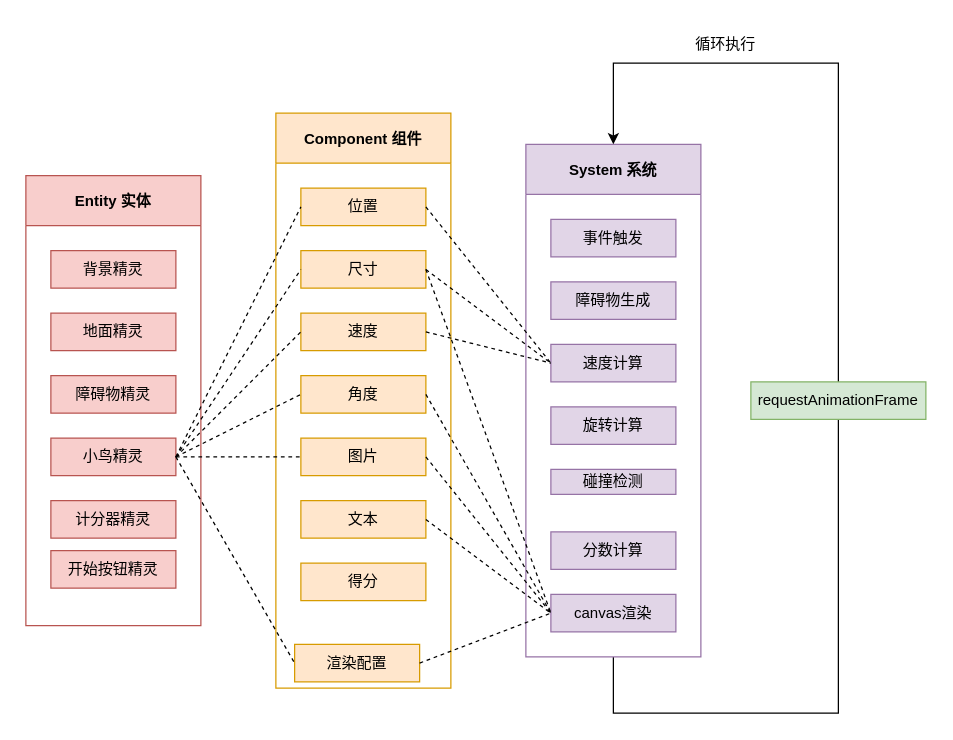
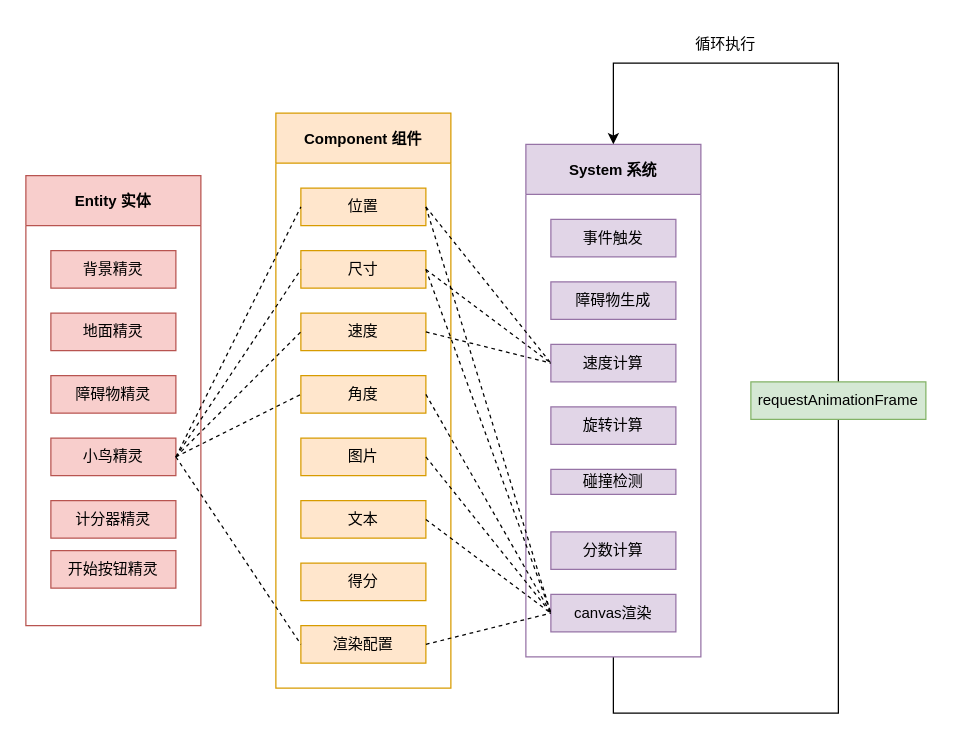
  <mxCell id="0" />
  <mxCell id="1" parent="0" />
  <mxCell id="2" value="Entity 实体" style="swimlane;startSize=40;fillColor=#f8cecc;strokeColor=#b85450;swimlaneFillColor=none;sketch=0;" parent="1" vertex="1"><mxGeometry x="20" y="140" width="140" height="360" as="geometry" /></mxCell>
  <mxCell id="3" value="背景精灵" style="rounded=0;whiteSpace=wrap;html=1;sketch=0;fillColor=#f8cecc;strokeColor=#b85450;" parent="2" vertex="1"><mxGeometry x="20" y="60" width="100" height="30" as="geometry" /></mxCell>
  <mxCell id="4" value="地面精灵" style="rounded=0;whiteSpace=wrap;html=1;sketch=0;fillColor=#f8cecc;strokeColor=#b85450;" parent="2" vertex="1"><mxGeometry x="20" y="110" width="100" height="30" as="geometry" /></mxCell>
  <mxCell id="5" value="障碍物精灵" style="rounded=0;whiteSpace=wrap;html=1;sketch=0;fillColor=#f8cecc;strokeColor=#b85450;" parent="2" vertex="1"><mxGeometry x="20" y="160" width="100" height="30" as="geometry" /></mxCell>
  <mxCell id="6" value="小鸟精灵" style="rounded=0;whiteSpace=wrap;html=1;sketch=0;fillColor=#f8cecc;strokeColor=#b85450;" parent="2" vertex="1"><mxGeometry x="20" y="210" width="100" height="30" as="geometry" /></mxCell>
  <mxCell id="7" value="计分器精灵" style="rounded=0;whiteSpace=wrap;html=1;sketch=0;fillColor=#f8cecc;strokeColor=#b85450;" parent="2" vertex="1"><mxGeometry x="20" y="260" width="100" height="30" as="geometry" /></mxCell>
  <mxCell id="8" value="开始按钮精灵" style="rounded=0;whiteSpace=wrap;html=1;sketch=0;fillColor=#f8cecc;strokeColor=#b85450;" parent="2" vertex="1"><mxGeometry x="20" y="300" width="100" height="30" as="geometry" /></mxCell>
  <mxCell id="9" value="Component 组件" style="swimlane;startSize=40;fillColor=#ffe6cc;strokeColor=#d79b00;swimlaneFillColor=none;sketch=0;" parent="1" vertex="1"><mxGeometry x="220" y="90" width="140" height="460" as="geometry" /></mxCell>
  <mxCell id="10" value="位置" style="rounded=0;whiteSpace=wrap;html=1;sketch=0;fillColor=#ffe6cc;strokeColor=#d79b00;glass=0;" parent="9" vertex="1"><mxGeometry x="20" y="60" width="100" height="30" as="geometry" /></mxCell>
  <mxCell id="11" value="尺寸" style="rounded=0;whiteSpace=wrap;html=1;sketch=0;fillColor=#ffe6cc;strokeColor=#d79b00;" parent="9" vertex="1"><mxGeometry x="20" y="110" width="100" height="30" as="geometry" /></mxCell>
  <mxCell id="12" value="速度" style="rounded=0;whiteSpace=wrap;html=1;sketch=0;fillColor=#ffe6cc;strokeColor=#d79b00;" parent="9" vertex="1"><mxGeometry x="20" y="160" width="100" height="30" as="geometry" /></mxCell>
  <mxCell id="13" value="角度" style="rounded=0;whiteSpace=wrap;html=1;sketch=0;fillColor=#ffe6cc;strokeColor=#d79b00;" parent="9" vertex="1"><mxGeometry x="20" y="210" width="100" height="30" as="geometry" /></mxCell>
  <mxCell id="14" value="图片" style="rounded=0;whiteSpace=wrap;html=1;sketch=0;fillColor=#ffe6cc;strokeColor=#d79b00;" parent="9" vertex="1"><mxGeometry x="20" y="260" width="100" height="30" as="geometry" /></mxCell>
  <mxCell id="15" value="文本" style="rounded=0;whiteSpace=wrap;html=1;sketch=0;fillColor=#ffe6cc;strokeColor=#d79b00;" parent="9" vertex="1"><mxGeometry x="20" y="310" width="100" height="30" as="geometry" /></mxCell>
  <mxCell id="16" value="得分" style="rounded=0;whiteSpace=wrap;html=1;sketch=0;fillColor=#ffe6cc;strokeColor=#d79b00;" parent="9" vertex="1"><mxGeometry x="20" y="360" width="100" height="30" as="geometry" /></mxCell>
- <mxCell id="17" value="渲染配置" style="rounded=0;whiteSpace=wrap;html=1;sketch=0;fillColor=#ffe6cc;strokeColor=#d79b00;" parent="9" vertex="1"><mxGeometry x="15" y="425" width="100" height="30" as="geometry" /></mxCell>
+ <mxCell id="17" value="渲染配置" style="rounded=0;whiteSpace=wrap;html=1;sketch=0;fillColor=#ffe6cc;strokeColor=#d79b00;" parent="9" vertex="1"><mxGeometry x="20" y="410" width="100" height="30" as="geometry" /></mxCell>
  <mxCell id="18" style="edgeStyle=elbowEdgeStyle;rounded=0;orthogonalLoop=1;jettySize=auto;elbow=vertical;html=1;exitX=0.5;exitY=1;exitDx=0;exitDy=0;entryX=0.5;entryY=1;entryDx=0;entryDy=0;fontSize=11;endArrow=none;endFill=0;strokeColor=#000000;strokeWidth=1;" parent="1" source="19" target="43" edge="1"><mxGeometry relative="1" as="geometry"><Array as="points"><mxPoint x="580" y="570" /></Array></mxGeometry></mxCell>
  <mxCell id="19" value="System 系统" style="swimlane;startSize=40;fillColor=#e1d5e7;strokeColor=#9673a6;swimlaneFillColor=none;sketch=0;" parent="1" vertex="1"><mxGeometry x="420" y="115" width="140" height="410" as="geometry" /></mxCell>
  <mxCell id="20" value="事件触发" style="rounded=0;whiteSpace=wrap;html=1;sketch=0;fillColor=#e1d5e7;strokeColor=#9673a6;" parent="19" vertex="1"><mxGeometry x="20" y="60" width="100" height="30" as="geometry" /></mxCell>
  <mxCell id="21" value="障碍物生成" style="rounded=0;whiteSpace=wrap;html=1;sketch=0;fillColor=#e1d5e7;strokeColor=#9673a6;" parent="19" vertex="1"><mxGeometry x="20" y="110" width="100" height="30" as="geometry" /></mxCell>
  <mxCell id="22" value="速度计算" style="rounded=0;whiteSpace=wrap;html=1;sketch=0;fillColor=#e1d5e7;strokeColor=#9673a6;" parent="19" vertex="1"><mxGeometry x="20" y="160" width="100" height="30" as="geometry" /></mxCell>
  <mxCell id="23" value="旋转计算" style="rounded=0;whiteSpace=wrap;html=1;sketch=0;fillColor=#e1d5e7;strokeColor=#9673a6;" parent="19" vertex="1"><mxGeometry x="20" y="210" width="100" height="30" as="geometry" /></mxCell>
  <mxCell id="24" value="碰撞检测" style="rounded=0;whiteSpace=wrap;html=1;sketch=0;fillColor=#e1d5e7;strokeColor=#9673a6;" parent="19" vertex="1"><mxGeometry x="20" y="260" width="100" height="20" as="geometry" /></mxCell>
  <mxCell id="25" value="分数计算" style="rounded=0;whiteSpace=wrap;html=1;sketch=0;fillColor=#e1d5e7;strokeColor=#9673a6;" parent="19" vertex="1"><mxGeometry x="20" y="310" width="100" height="30" as="geometry" /></mxCell>
  <mxCell id="26" value="canvas渲染" style="rounded=0;whiteSpace=wrap;html=1;sketch=0;fillColor=#e1d5e7;strokeColor=#9673a6;" parent="19" vertex="1"><mxGeometry x="20" y="360" width="100" height="30" as="geometry" /></mxCell>
  <mxCell id="27" style="rounded=0;orthogonalLoop=1;jettySize=auto;html=1;exitX=1;exitY=0.5;exitDx=0;exitDy=0;entryX=0;entryY=0.5;entryDx=0;entryDy=0;fontSize=11;endArrow=none;endFill=0;strokeColor=#000000;strokeWidth=1;dashed=1;" parent="1" source="6" target="10" edge="1"><mxGeometry relative="1" as="geometry" /></mxCell>
  <mxCell id="28" style="rounded=0;orthogonalLoop=1;jettySize=auto;html=1;exitX=1;exitY=0.5;exitDx=0;exitDy=0;entryX=0;entryY=0.5;entryDx=0;entryDy=0;fontSize=11;endArrow=none;endFill=0;strokeColor=#000000;strokeWidth=1;dashed=1;" parent="1" source="6" target="13" edge="1"><mxGeometry relative="1" as="geometry" /></mxCell>
- <mxCell id="29" style="rounded=0;orthogonalLoop=1;jettySize=auto;html=1;exitX=1;exitY=0.5;exitDx=0;exitDy=0;entryX=0;entryY=0.5;entryDx=0;entryDy=0;fontSize=11;endArrow=none;endFill=0;strokeColor=#000000;strokeWidth=1;dashed=1;" parent="1" source="6" target="14" edge="1"><mxGeometry relative="1" as="geometry" /></mxCell>
  <mxCell id="30" style="rounded=0;orthogonalLoop=1;jettySize=auto;html=1;exitX=1;exitY=0.5;exitDx=0;exitDy=0;entryX=0;entryY=0.5;entryDx=0;entryDy=0;fontSize=11;endArrow=none;endFill=0;strokeColor=#000000;strokeWidth=1;dashed=1;" parent="1" source="6" target="17" edge="1"><mxGeometry relative="1" as="geometry" /></mxCell>
  <mxCell id="31" style="edgeStyle=none;rounded=0;orthogonalLoop=1;jettySize=auto;html=1;exitX=1;exitY=0.5;exitDx=0;exitDy=0;entryX=0;entryY=0.5;entryDx=0;entryDy=0;fontSize=11;endArrow=none;endFill=0;strokeColor=#000000;strokeWidth=1;dashed=1;" parent="1" source="6" target="11" edge="1"><mxGeometry relative="1" as="geometry" /></mxCell>
  <mxCell id="32" style="edgeStyle=none;rounded=0;orthogonalLoop=1;jettySize=auto;html=1;exitX=1;exitY=0.5;exitDx=0;exitDy=0;entryX=0;entryY=0.5;entryDx=0;entryDy=0;fontSize=11;endArrow=none;endFill=0;strokeColor=#000000;strokeWidth=1;dashed=1;" parent="1" source="6" target="12" edge="1"><mxGeometry relative="1" as="geometry" /></mxCell>
  <mxCell id="33" style="rounded=0;orthogonalLoop=1;jettySize=auto;html=1;exitX=1;exitY=0.5;exitDx=0;exitDy=0;entryX=0;entryY=0.5;entryDx=0;entryDy=0;dashed=1;fontSize=11;endArrow=none;endFill=0;strokeColor=#000000;strokeWidth=1;" parent="1" source="10" target="22" edge="1"><mxGeometry relative="1" as="geometry" /></mxCell>
  <mxCell id="34" style="edgeStyle=none;rounded=0;orthogonalLoop=1;jettySize=auto;html=1;exitX=1;exitY=0.5;exitDx=0;exitDy=0;entryX=0;entryY=0.5;entryDx=0;entryDy=0;dashed=1;fontSize=11;endArrow=none;endFill=0;strokeColor=#000000;strokeWidth=1;" parent="1" source="11" target="22" edge="1"><mxGeometry relative="1" as="geometry" /></mxCell>
  <mxCell id="35" style="edgeStyle=none;rounded=0;orthogonalLoop=1;jettySize=auto;html=1;exitX=1;exitY=0.5;exitDx=0;exitDy=0;entryX=0;entryY=0.5;entryDx=0;entryDy=0;dashed=1;fontSize=11;endArrow=none;endFill=0;strokeColor=#000000;strokeWidth=1;" parent="1" source="12" target="22" edge="1"><mxGeometry relative="1" as="geometry" /></mxCell>
+ <mxCell id="36" style="edgeStyle=none;rounded=0;orthogonalLoop=1;jettySize=auto;html=1;exitX=1;exitY=0.5;exitDx=0;exitDy=0;entryX=0;entryY=0.5;entryDx=0;entryDy=0;dashed=1;fontSize=11;endArrow=none;endFill=0;strokeColor=#000000;strokeWidth=1;" parent="1" source="10" target="26" edge="1"><mxGeometry relative="1" as="geometry" /></mxCell>
  <mxCell id="37" style="edgeStyle=none;rounded=0;orthogonalLoop=1;jettySize=auto;html=1;exitX=1;exitY=0.5;exitDx=0;exitDy=0;entryX=0;entryY=0.5;entryDx=0;entryDy=0;dashed=1;fontSize=11;endArrow=none;endFill=0;strokeColor=#000000;strokeWidth=1;" parent="1" source="11" target="26" edge="1"><mxGeometry relative="1" as="geometry" /></mxCell>
  <mxCell id="38" style="edgeStyle=none;rounded=0;orthogonalLoop=1;jettySize=auto;html=1;exitX=1;exitY=0.5;exitDx=0;exitDy=0;entryX=0;entryY=0.5;entryDx=0;entryDy=0;dashed=1;fontSize=11;endArrow=none;endFill=0;strokeColor=#000000;strokeWidth=1;" parent="1" source="13" target="26" edge="1"><mxGeometry relative="1" as="geometry" /></mxCell>
  <mxCell id="39" style="edgeStyle=none;rounded=0;orthogonalLoop=1;jettySize=auto;html=1;exitX=1;exitY=0.5;exitDx=0;exitDy=0;entryX=0;entryY=0.5;entryDx=0;entryDy=0;dashed=1;fontSize=11;endArrow=none;endFill=0;strokeColor=#000000;strokeWidth=1;" parent="1" source="14" target="26" edge="1"><mxGeometry relative="1" as="geometry" /></mxCell>
  <mxCell id="40" style="edgeStyle=none;rounded=0;orthogonalLoop=1;jettySize=auto;html=1;exitX=1;exitY=0.5;exitDx=0;exitDy=0;entryX=0;entryY=0.5;entryDx=0;entryDy=0;dashed=1;fontSize=11;endArrow=none;endFill=0;strokeColor=#000000;strokeWidth=1;" parent="1" source="15" target="26" edge="1"><mxGeometry relative="1" as="geometry" /></mxCell>
  <mxCell id="41" style="edgeStyle=none;rounded=0;orthogonalLoop=1;jettySize=auto;html=1;exitX=1;exitY=0.5;exitDx=0;exitDy=0;entryX=0;entryY=0.5;entryDx=0;entryDy=0;dashed=1;fontSize=11;endArrow=none;endFill=0;strokeColor=#000000;strokeWidth=1;" parent="1" source="17" target="26" edge="1"><mxGeometry relative="1" as="geometry" /></mxCell>
  <mxCell id="42" style="edgeStyle=elbowEdgeStyle;rounded=0;orthogonalLoop=1;jettySize=auto;html=1;exitX=0.5;exitY=0;exitDx=0;exitDy=0;entryX=0.5;entryY=0;entryDx=0;entryDy=0;fontSize=11;endArrow=classic;endFill=1;strokeColor=#000000;strokeWidth=1;elbow=vertical;" parent="1" source="43" target="19" edge="1"><mxGeometry relative="1" as="geometry"><Array as="points"><mxPoint x="580" y="50" /></Array></mxGeometry></mxCell>
  <mxCell id="43" value="requestAnimationFrame" style="rounded=0;whiteSpace=wrap;html=1;sketch=0;fillColor=#d5e8d4;strokeColor=#82b366;" parent="1" vertex="1"><mxGeometry x="600" y="305" width="140" height="30" as="geometry" /></mxCell>
  <mxCell id="44" value="循环执行" style="text;html=1;strokeColor=none;fillColor=none;align=center;verticalAlign=middle;whiteSpace=wrap;rounded=0;glass=0;sketch=1;fontSize=12;" parent="1" vertex="1"><mxGeometry x="550" y="20" width="60" height="30" as="geometry" /></mxCell>
